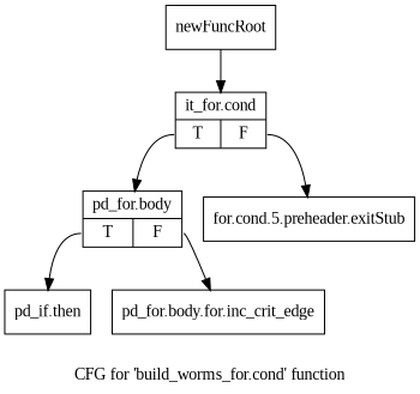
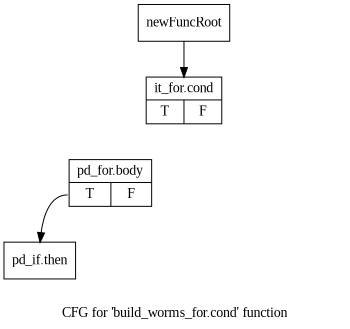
  digraph {
    fontname="Liberation Serif"
    label="CFG for 'build_worms_for.cond' function"
    node [fontname="Liberation Serif" shape=record]
    edge [fontname="Liberation Serif" tailport=s1]
    n1 [label="{newFuncRoot}"]
    n2 [label="{it_for.cond|{<s0>T|<s1>F}}"]
-   n3 [label="{for.cond.5.preheader.exitStub}"]
    n4 [label="{pd_for.body|{<s0>T|<s1>F}}"]
    n5 [label="{pd_if.then}"]
-   n6 [label="{pd_for.body.for.inc_crit_edge}"]
    n1 -> n2 [tailport=""]
-   n2 -> n3
-   n2 -> n4 [tailport=s0]
    n4 -> n5 [tailport=s0]
-   n4 -> n6
  }
